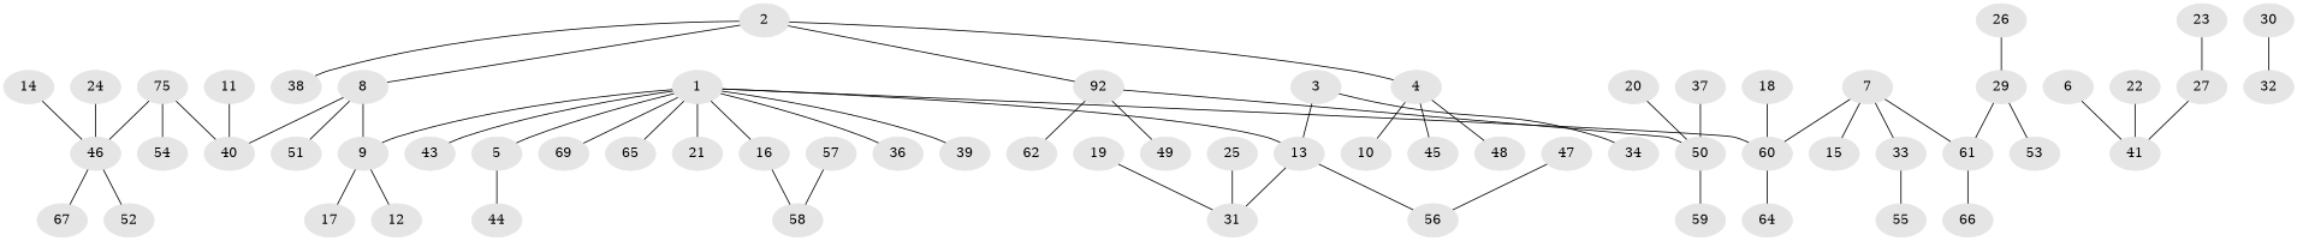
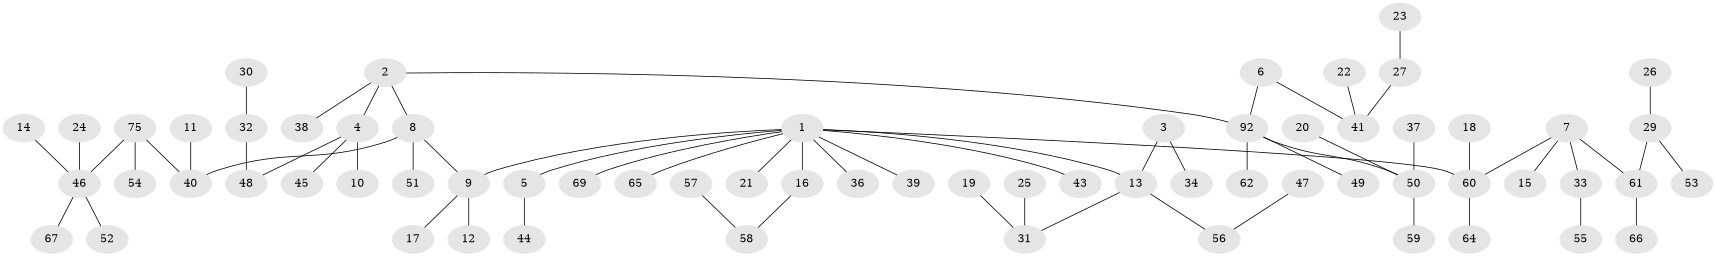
  graph {
    node [color=gray90 style=filled]
    edge [weight=1.0]
    1
    5
    9
    13
    16
    21
    36
    39
    43
    60
    n11 [label=69]
    65
    44
    12
    17
    31
    56
    58
    64
    2
    4
    8
    38
    n24 [label=92]
    10
    45
    48
    40
    51
    50
    49
    62
    3
    34
    6
    41
    7
    15
    33
    61
    55
    66
    11
    14
    46
    52
    67
    18
    19
    20
    59
    22
    23
    27
    24
    25
    26
    29
    53
    30
    32
    n62 [label=75]
    54
    37
    47
    57
    1 -- 5
    1 -- 9
    1 -- 13
    1 -- 16
    1 -- 21
    1 -- 36
    1 -- 39
    1 -- 43
    1 -- 60
    1 -- n11
    1 -- 65
    5 -- 44
    9 -- 12
    9 -- 17
    13 -- 31
    13 -- 56
    16 -- 58
    60 -- 64
    2 -- 4
    2 -- 8
    2 -- 38
    2 -- n24
    4 -- 10
    4 -- 45
    4 -- 48
    8 -- 9
    8 -- 40
    8 -- 51
    n24 -- 50
    n24 -- 49
    n24 -- 62
    50 -- 59
    3 -- 13
    3 -- 34
+   6 -- n24
    6 -- 41
    7 -- 60
    7 -- 15
    7 -- 33
    7 -- 61
    33 -- 55
    61 -- 66
    11 -- 40
    14 -- 46
    46 -- 52
    46 -- 67
    18 -- 60
    19 -- 31
    20 -- 50
    22 -- 41
    23 -- 27
    27 -- 41
    24 -- 46
    25 -- 31
    26 -- 29
    29 -- 61
    29 -- 53
    30 -- 32
+   32 -- 48
    n62 -- 40
    n62 -- 46
    n62 -- 54
    37 -- 50
    47 -- 56
    57 -- 58
  }
